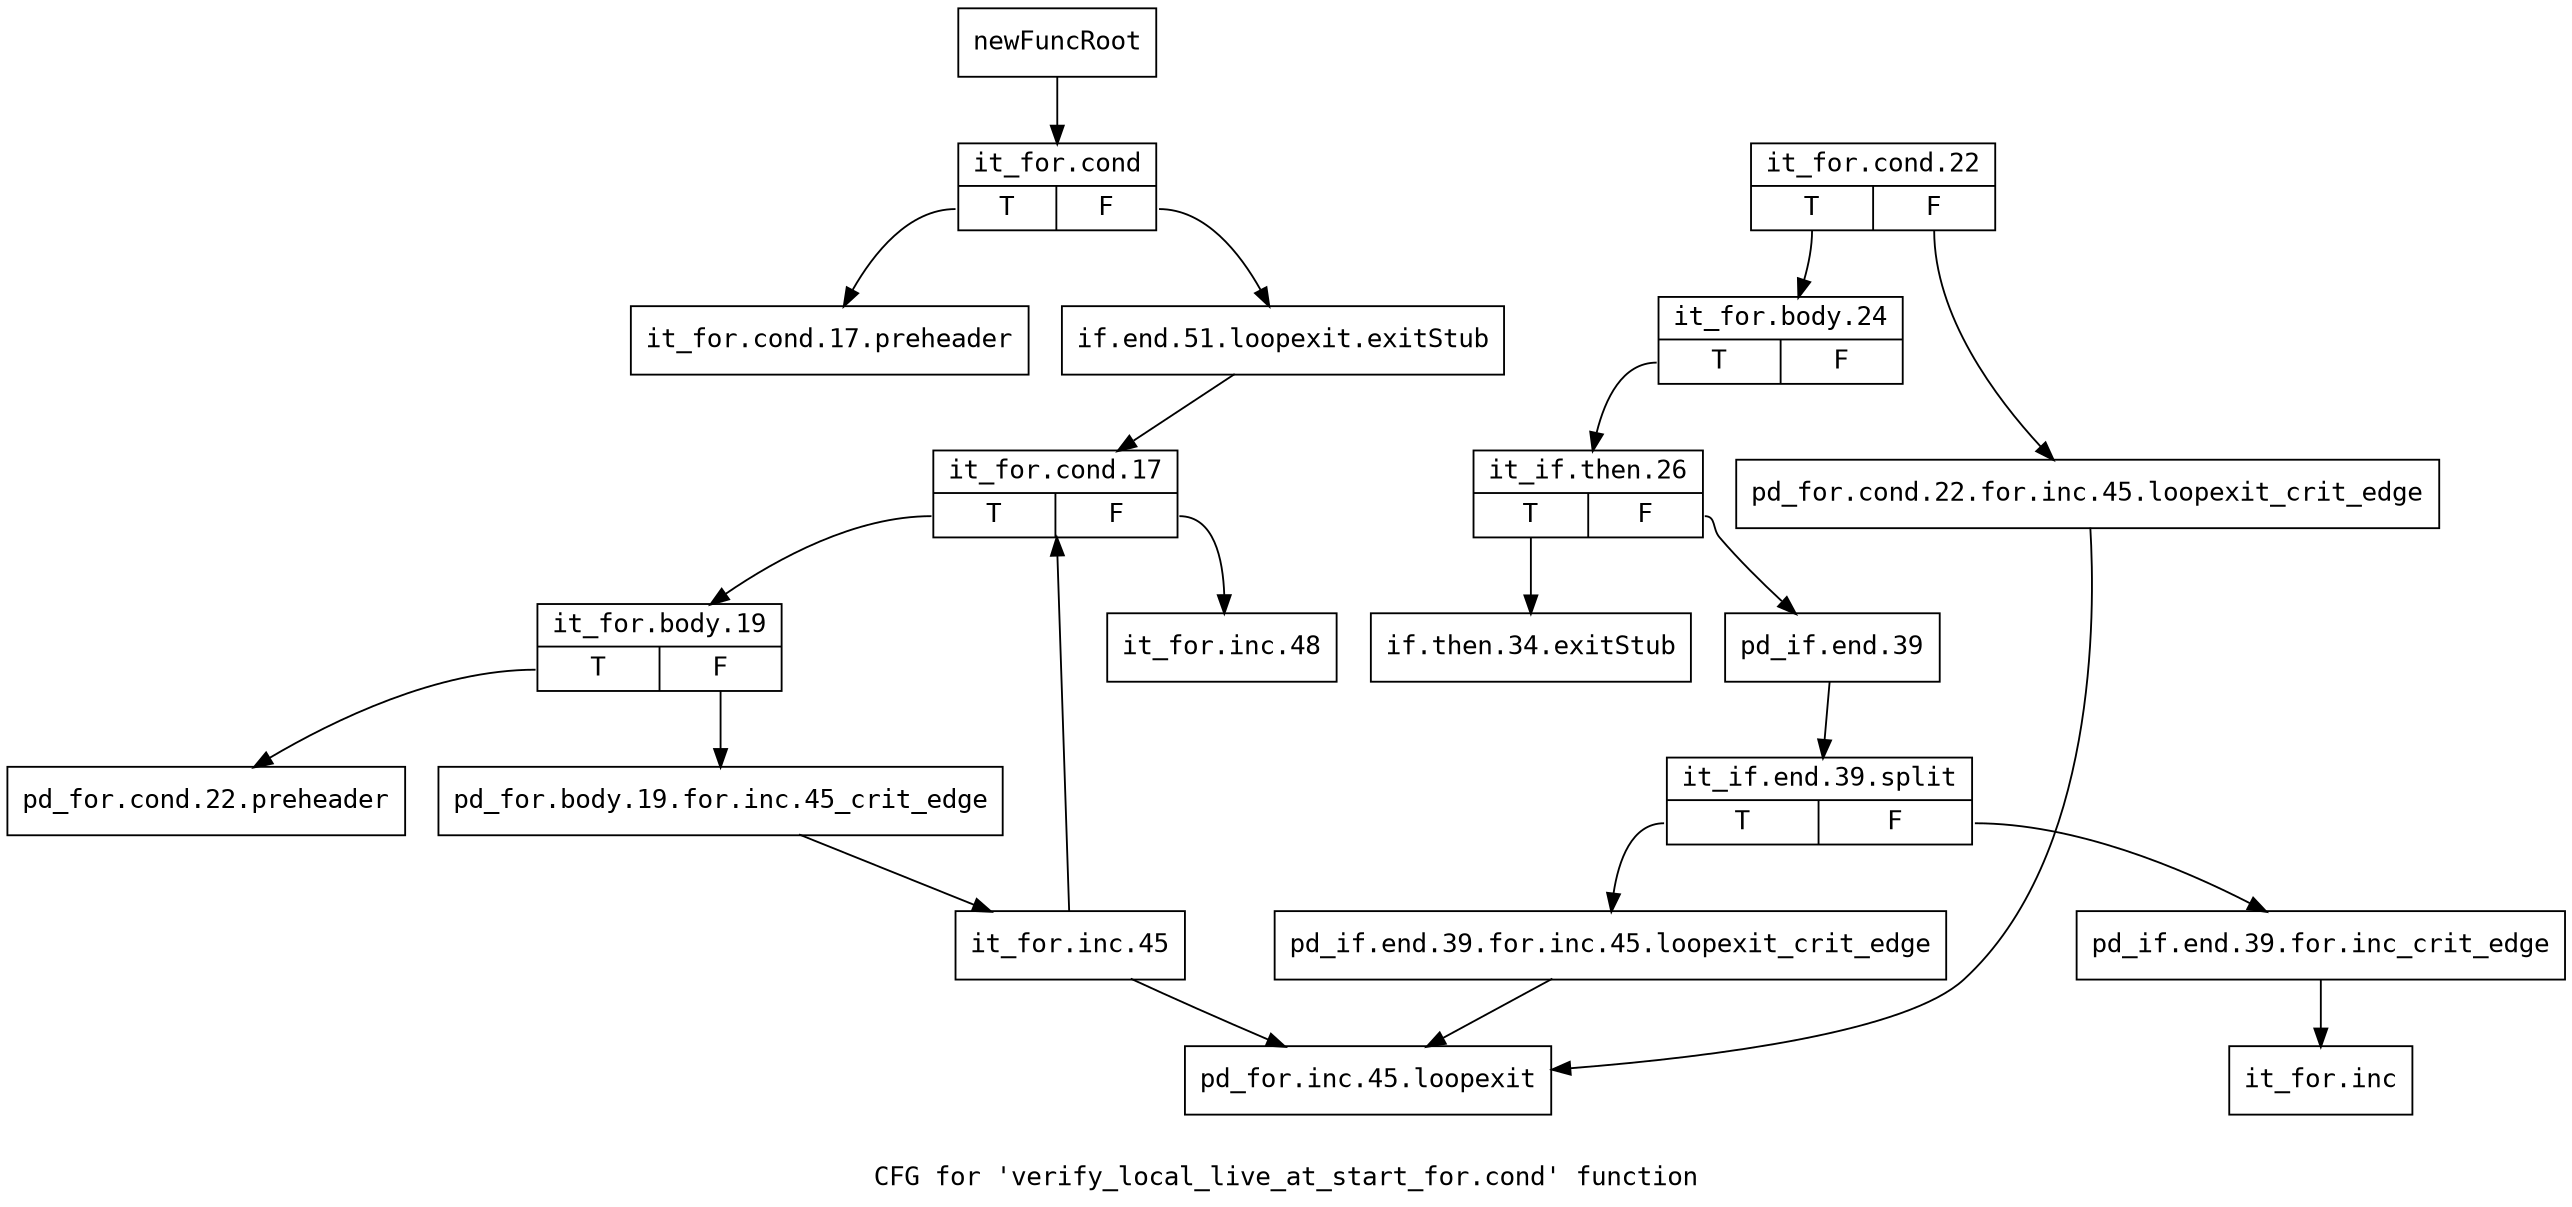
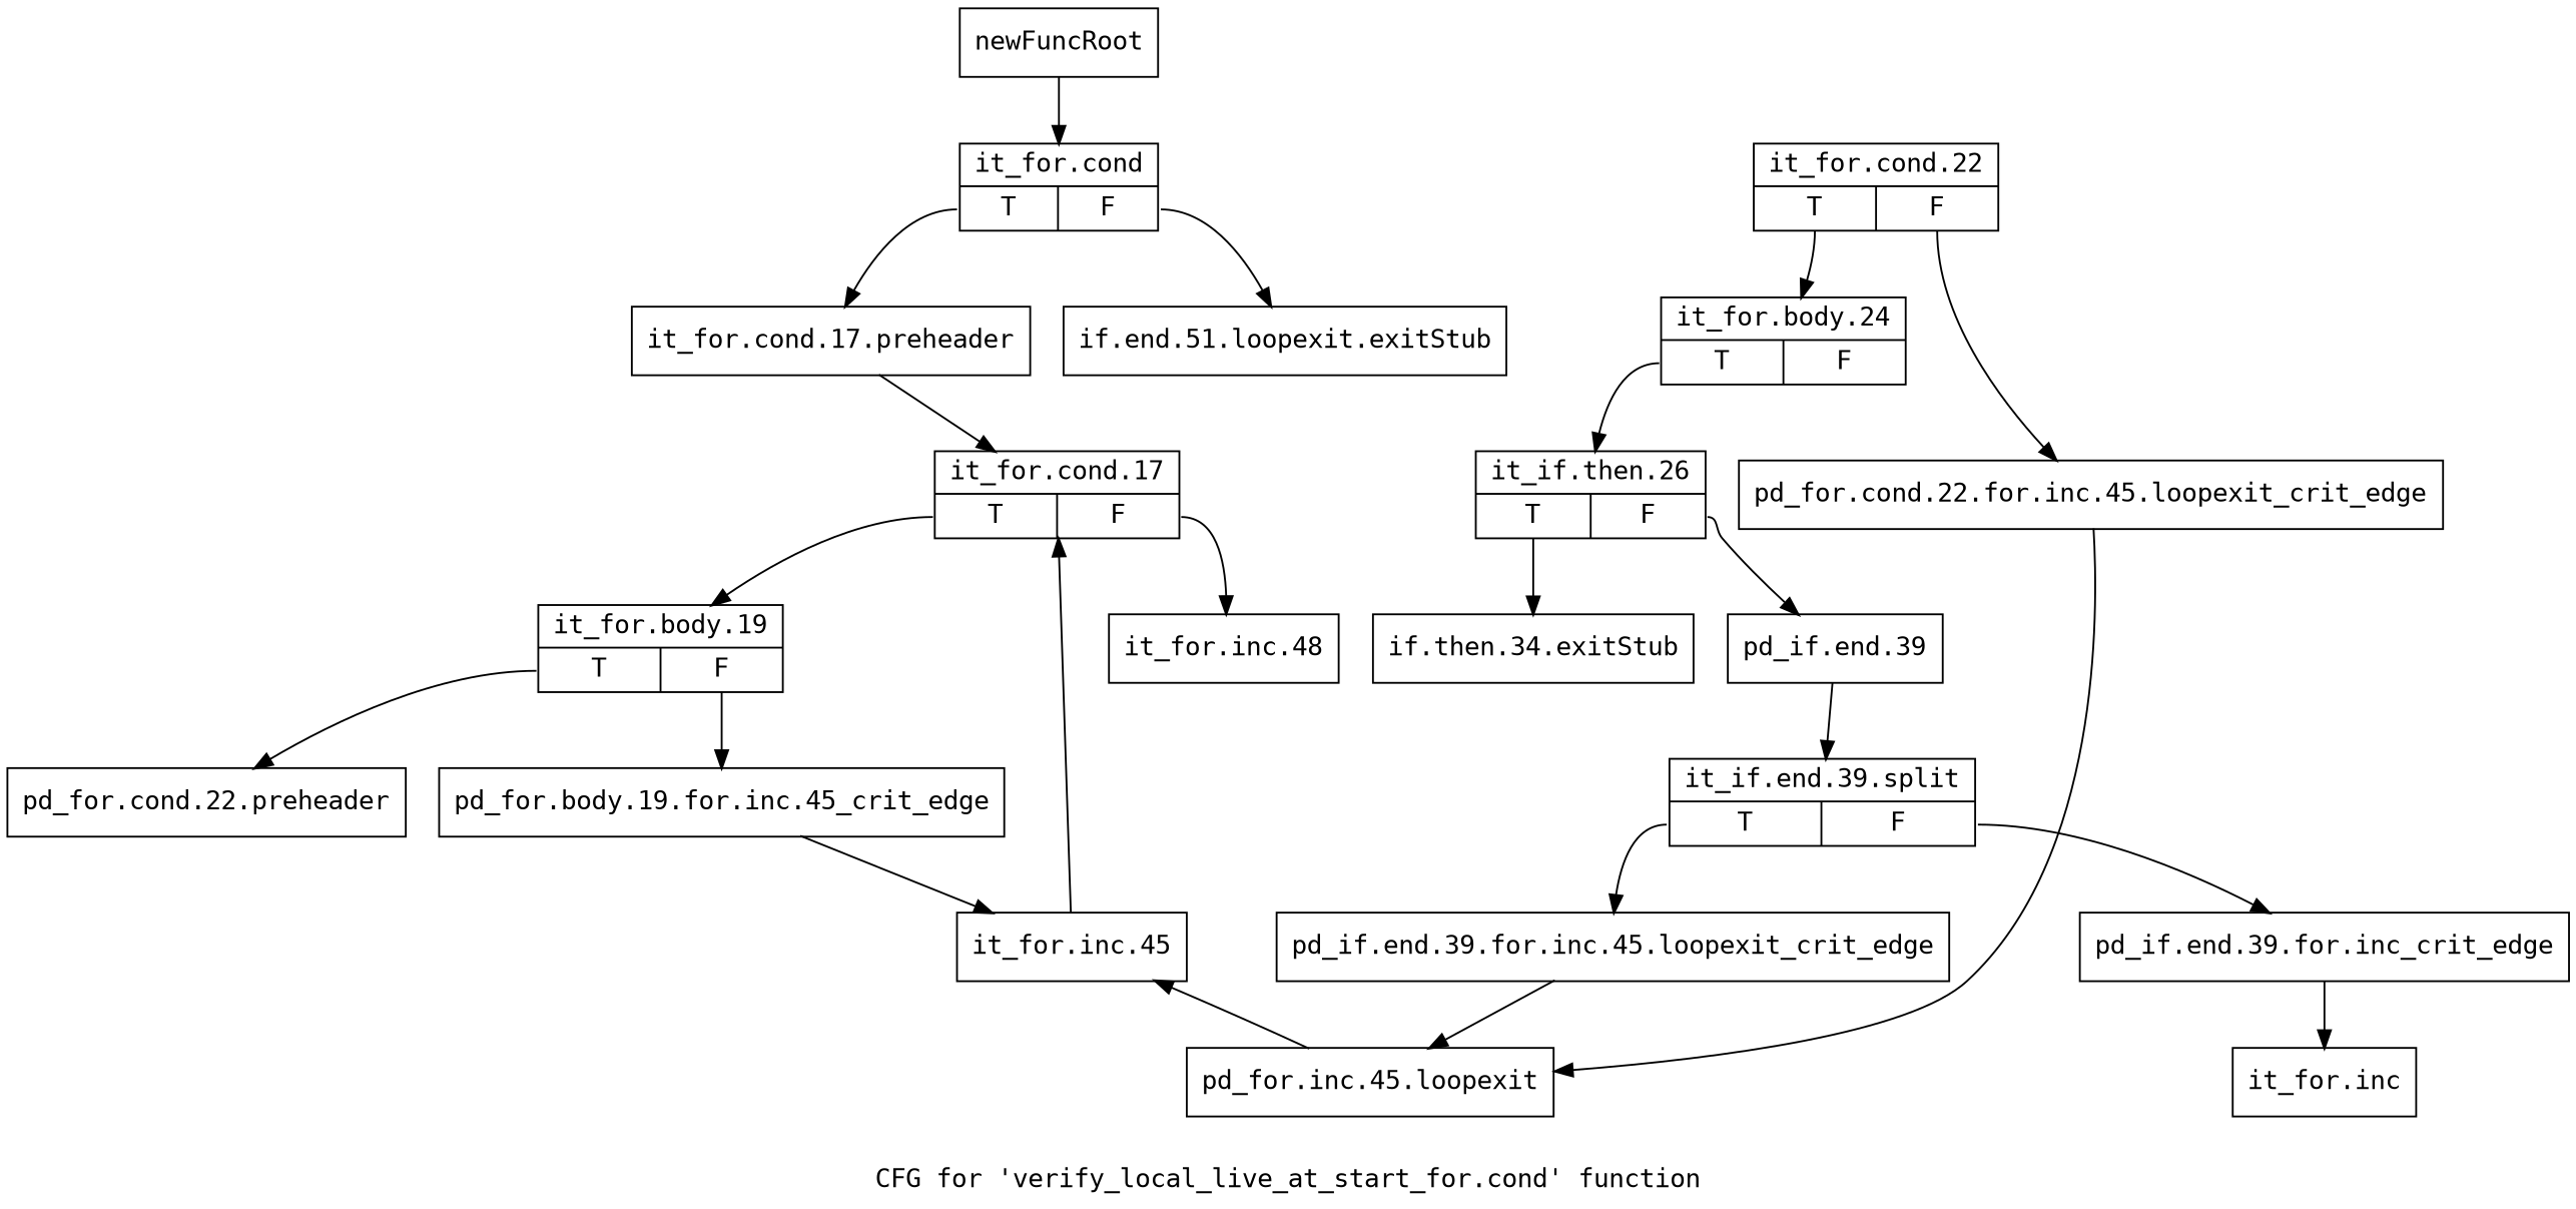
  digraph {
    fontname="DejaVu Sans Mono"
    label="CFG for 'verify_local_live_at_start_for.cond' function"
    node [fontname="DejaVu Sans Mono" shape=record]
    edge [fontname="DejaVu Sans Mono"]
    n1 [label="{newFuncRoot}"]
    n2 [label="{it_for.cond|{<s0>T|<s1>F}}"]
    n3 [label="{if.end.51.loopexit.exitStub}"]
    n4 [label="{it_for.cond.17.preheader}"]
    n5 [label="{it_for.cond.17|{<s0>T|<s1>F}}"]
    n6 [label="{if.then.34.exitStub}"]
    n7 [label="{it_for.body.19|{<s0>T|<s1>F}}"]
    n8 [label="{it_for.inc.48}"]
    n9 [label="{pd_for.cond.22.preheader}"]
    n10 [label="{pd_for.body.19.for.inc.45_crit_edge}"]
    n11 [label="{it_for.inc.45}"]
    n12 [label="{it_for.cond.22|{<s0>T|<s1>F}}"]
    n13 [label="{it_for.body.24|{<s0>T|<s1>F}}"]
    n14 [label="{pd_for.cond.22.for.inc.45.loopexit_crit_edge}"]
    n15 [label="{it_if.then.26|{<s0>T|<s1>F}}"]
    n16 [label="{pd_for.inc.45.loopexit}"]
    n17 [label="{pd_if.end.39}"]
    n18 [label="{it_if.end.39.split|{<s0>T|<s1>F}}"]
    n19 [label="{it_for.inc}"]
    n20 [label="{pd_if.end.39.for.inc.45.loopexit_crit_edge}"]
    n21 [label="{pd_if.end.39.for.inc_crit_edge}"]
    n1 -> n2
    n2 -> n3 [tailport=s1]
    n2 -> n4 [tailport=s0]
-   n3 -> n5
+   n4 -> n5
    n5 -> n7 [tailport=s0]
    n5 -> n8 [tailport=s1]
    n7 -> n9 [tailport=s0]
    n7 -> n10 [tailport=s1]
    n10 -> n11
    n11 -> n5
    n12 -> n13 [tailport=s0]
    n12 -> n14 [tailport=s1]
    n13 -> n15 [tailport=s0]
    n14 -> n16
    n15 -> n6 [tailport=s0]
    n15 -> n17 [tailport=s1]
-   n11 -> n16
+   n16 -> n11
    n17 -> n18
    n18 -> n20 [tailport=s0]
    n18 -> n21 [tailport=s1]
    n20 -> n16
    n21 -> n19
  }
